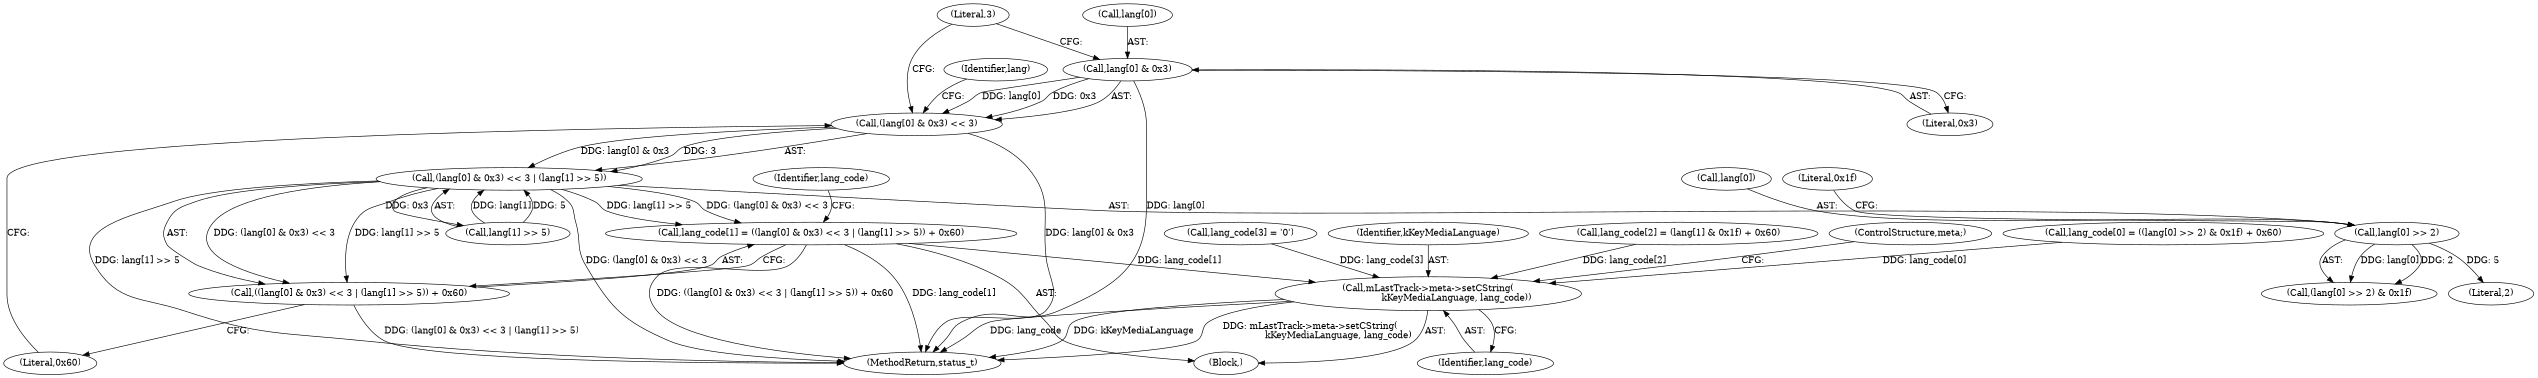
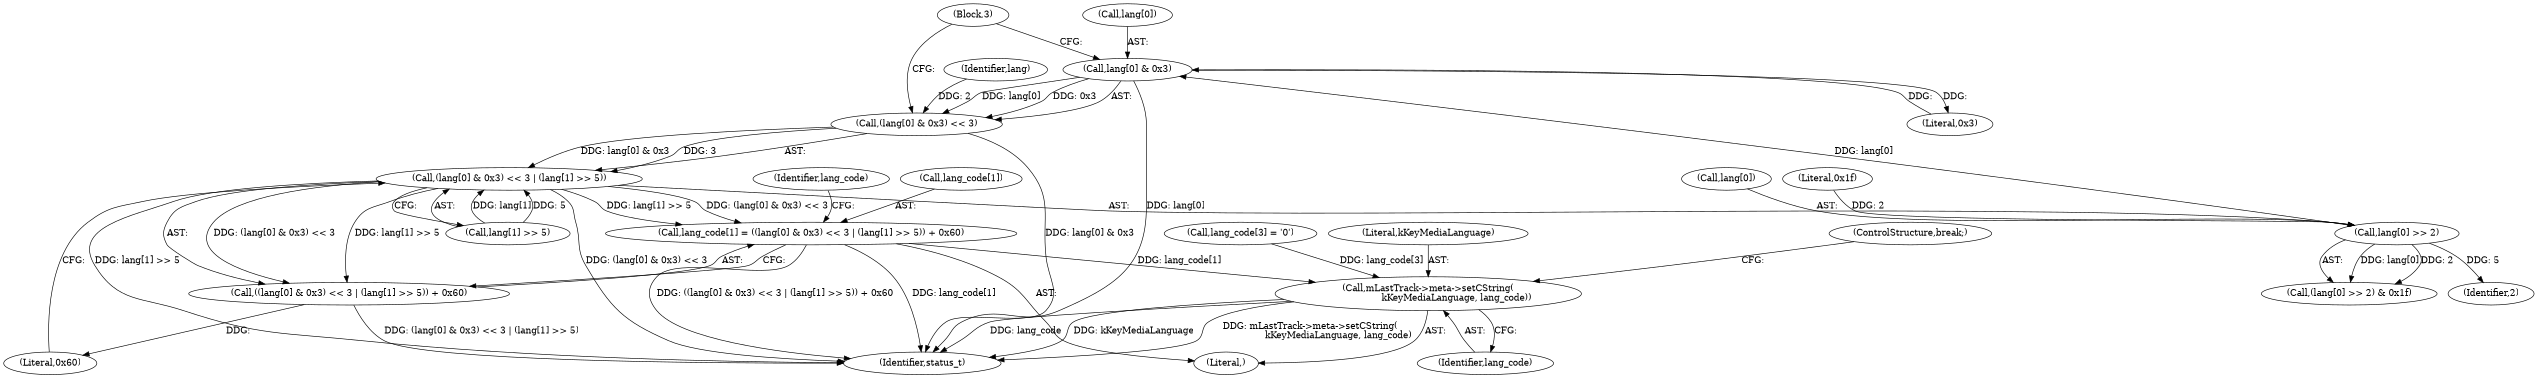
  digraph {
    n1 [label="(Call,lang[0] & 0x3)"]
    n2 [label="(Call,(lang[0] & 0x3) << 3)"]
    n3 [label="(Literal,0x3)"]
-   n4 [label="(MethodReturn,status_t)"]
+   n4 [label="(Identifier,status_t)"]
    n5 [label="(Call,(lang[0] & 0x3) << 3 | (lang[1] >> 5))"]
    n6 [label="(Call,lang[0] >> 2)"]
    n7 [label="(Call,(lang[0] >> 2) & 0x1f)"]
-   n8 [label="(Literal,2)"]
+   n8 [label="(Identifier,2)"]
    n9 [label="(Call,lang_code[1] = ((lang[0] & 0x3) << 3 | (lang[1] >> 5)) + 0x60)"]
    n10 [label="(Call,((lang[0] & 0x3) << 3 | (lang[1] >> 5)) + 0x60)"]
    n11 [label="(Call,lang[1] >> 5)"]
-   n12 [label="(Literal,3)"]
+   n12 [label="(Block,3)"]
    n13 [label="(Call,mLastTrack->meta->setCString(\n                    kKeyMediaLanguage, lang_code))"]
-   n14 [label="(Block,)"]
+   n14 [label="(Literal,)"]
    n15 [label="(Literal,0x60)"]
    n16 [label="(Identifier,lang_code)"]
    n17 [label="(Call,lang[0])"]
    n18 [label="(Identifier,lang_code)"]
-   n19 [label="(Identifier,kKeyMediaLanguage)"]
+   n19 [label="(Literal,kKeyMediaLanguage)"]
    n20 [label="(Identifier,lang)"]
    n21 [label="(Call,lang[0])"]
-   n22 [label="(Call,lang_code[2] = (lang[1] & 0x1f) + 0x60)"]
-   n24 [label="(ControlStructure,meta;)"]
+   n23 [label="(Call,lang_code[1])"]
+   n24 [label="(ControlStructure,break;)"]
    n25 [label="(Literal,0x1f)"]
-   n26 [label="(Call,lang_code[0] = ((lang[0] >> 2) & 0x1f) + 0x60)"]
    n27 [label="(Call,lang_code[3] = '\0')"]
    n1 -> n2 [label="AST: "]
    n1 -> n2 [label="DDG: lang[0]"]
    n1 -> n2 [label="DDG: 0x3"]
-   n1 -> n3 [label="CFG: "]
+   n1 -> n3 [label="DDG: "]
    n1 -> n4 [label="DDG: lang[0]"]
    n2 -> n4 [label="DDG: lang[0] & 0x3"]
    n2 -> n5 [label="AST: "]
    n2 -> n5 [label="DDG: lang[0] & 0x3"]
    n2 -> n5 [label="DDG: 3"]
-   n3 -> n1 [label="AST: "]
+   n3 -> n1 [label="DDG: "]
    n5 -> n4 [label="DDG: lang[1] >> 5"]
    n5 -> n4 [label="DDG: (lang[0] & 0x3) << 3"]
    n5 -> n6 [label="AST: "]
    n5 -> n9 [label="DDG: (lang[0] & 0x3) << 3"]
    n5 -> n9 [label="DDG: lang[1] >> 5"]
    n5 -> n10 [label="AST: "]
    n5 -> n10 [label="DDG: (lang[0] & 0x3) << 3"]
    n5 -> n10 [label="DDG: lang[1] >> 5"]
-   n5 -> n11 [label="DDG: 0x3"]
+   n5 -> n11 [label="CFG: "]
+   n6 -> n1 [label="DDG: lang[0]"]
    n6 -> n7 [label="AST: "]
    n6 -> n7 [label="DDG: lang[0]"]
    n6 -> n7 [label="DDG: 2"]
    n6 -> n8 [label="DDG: 5"]
    n9 -> n4 [label="DDG: ((lang[0] & 0x3) << 3 | (lang[1] >> 5)) + 0x60"]
    n9 -> n4 [label="DDG: lang_code[1]"]
    n9 -> n10 [label="CFG: "]
    n9 -> n13 [label="DDG: lang_code[1]"]
    n9 -> n14 [label="AST: "]
    n10 -> n4 [label="DDG: (lang[0] & 0x3) << 3 | (lang[1] >> 5)"]
    n10 -> n9 [label="AST: "]
-   n10 -> n15 [label="CFG: "]
+   n10 -> n15 [label="DDG: "]
    n11 -> n5 [label="AST: "]
    n11 -> n5 [label="DDG: lang[1]"]
    n11 -> n5 [label="DDG: 5"]
    n12 -> n1 [label="CFG: "]
    n12 -> n2 [label="CFG: "]
    n13 -> n4 [label="DDG: mLastTrack->meta->setCString(\n                    kKeyMediaLanguage, lang_code)"]
    n13 -> n4 [label="DDG: lang_code"]
    n13 -> n4 [label="DDG: kKeyMediaLanguage"]
    n13 -> n14 [label="AST: "]
    n13 -> n16 [label="CFG: "]
-   n15 -> n2 [label="CFG: "]
+   n15 -> n5 [label="CFG: "]
    n16 -> n13 [label="AST: "]
    n17 -> n1 [label="AST: "]
    n18 -> n9 [label="CFG: "]
    n19 -> n13 [label="AST: "]
-   n20 -> n2 [label="CFG: "]
+   n20 -> n2 [label="DDG: 2"]
    n21 -> n6 [label="AST: "]
-   n22 -> n13 [label="DDG: lang_code[2]"]
+   n23 -> n9 [label="AST: "]
    n24 -> n13 [label="CFG: "]
-   n25 -> n6 [label="CFG: "]
-   n26 -> n13 [label="DDG: lang_code[0]"]
+   n25 -> n6 [label="DDG: 2"]
    n27 -> n13 [label="DDG: lang_code[3]"]
  }
